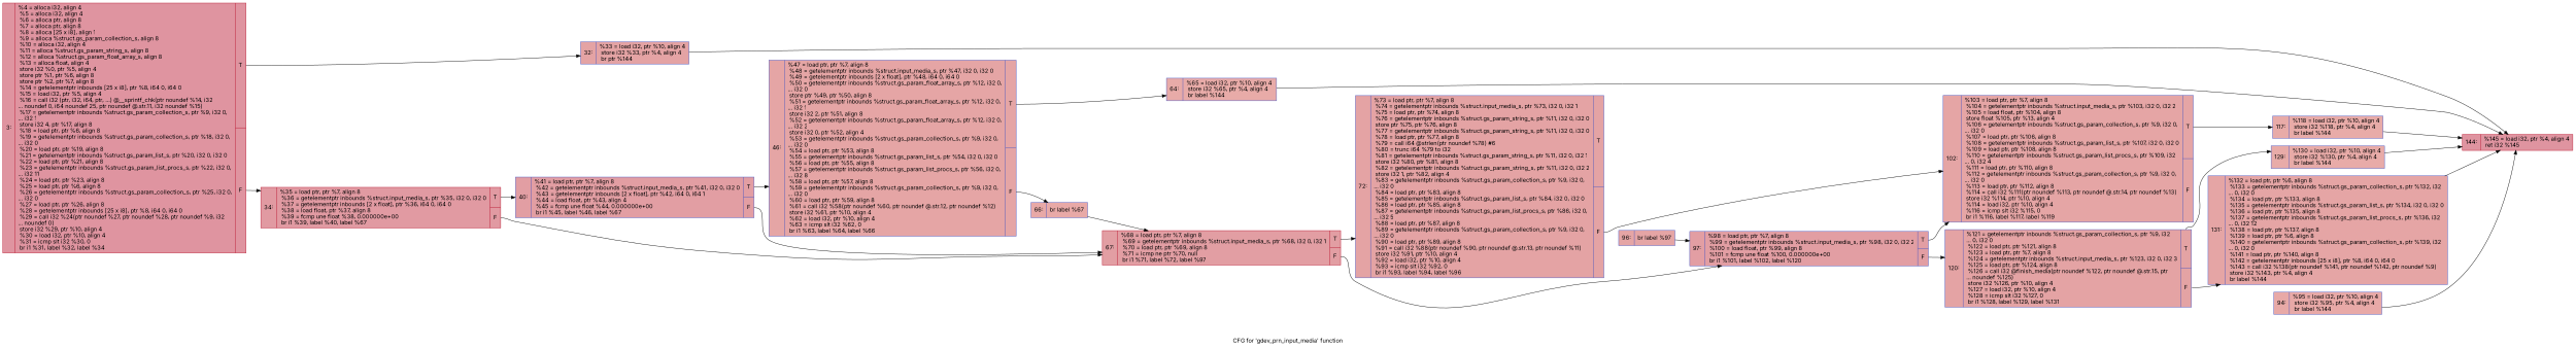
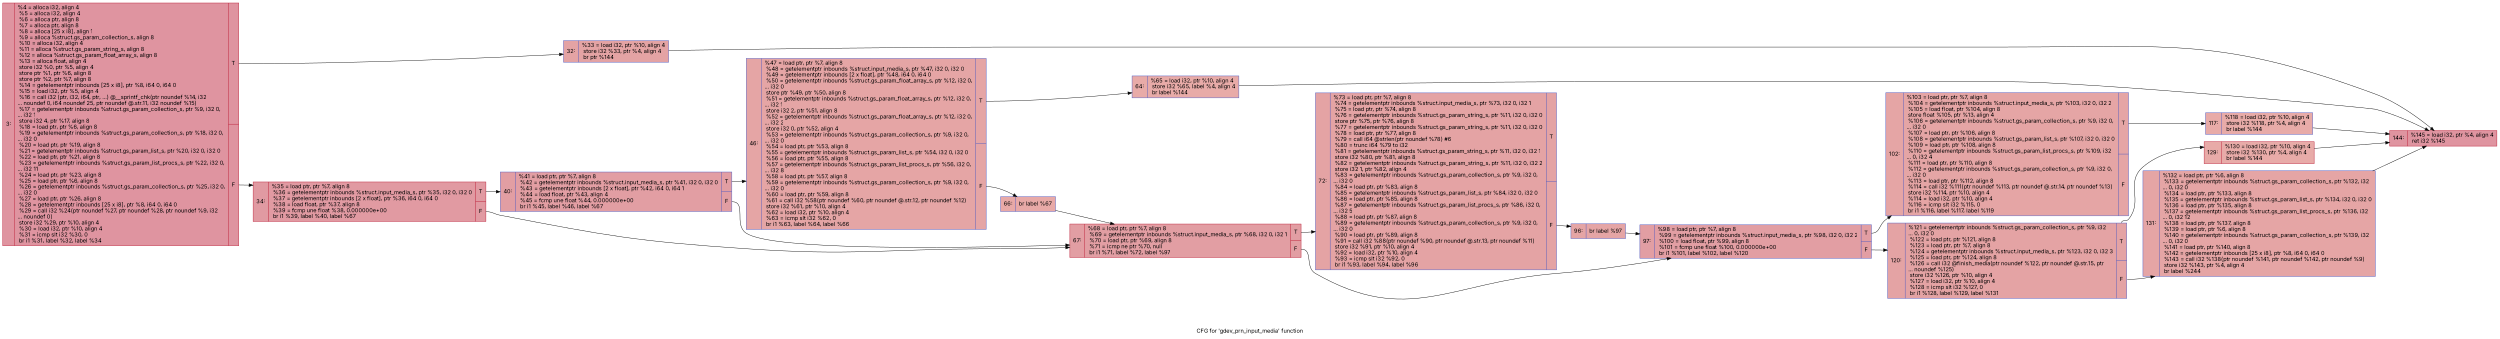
  digraph {
    fontname=Inter
    label="CFG for 'gdev_prn_input_media' function"
    rankdir=LR
    node [color="#3d50c3ff" fillcolor="#c5333470" fontname=Inter shape=record style=filled]
    edge [fontname=Inter]
    n1 [color="#b70d28ff" fillcolor="#b70d2870" label="{3:\l|  %4 = alloca i32, align 4\l  %5 = alloca i32, align 4\l  %6 = alloca ptr, align 8\l  %7 = alloca ptr, align 8\l  %8 = alloca [25 x i8], align 1\l  %9 = alloca %struct.gs_param_collection_s, align 8\l  %10 = alloca i32, align 4\l  %11 = alloca %struct.gs_param_string_s, align 8\l  %12 = alloca %struct.gs_param_float_array_s, align 8\l  %13 = alloca float, align 4\l  store i32 %0, ptr %5, align 4\l  store ptr %1, ptr %6, align 8\l  store ptr %2, ptr %7, align 8\l  %14 = getelementptr inbounds [25 x i8], ptr %8, i64 0, i64 0\l  %15 = load i32, ptr %5, align 4\l  %16 = call i32 (ptr, i32, i64, ptr, ...) @__sprintf_chk(ptr noundef %14, i32\l... noundef 0, i64 noundef 25, ptr noundef @.str.11, i32 noundef %15)\l  %17 = getelementptr inbounds %struct.gs_param_collection_s, ptr %9, i32 0,\l... i32 1\l  store i32 4, ptr %17, align 8\l  %18 = load ptr, ptr %6, align 8\l  %19 = getelementptr inbounds %struct.gs_param_collection_s, ptr %18, i32 0,\l... i32 0\l  %20 = load ptr, ptr %19, align 8\l  %21 = getelementptr inbounds %struct.gs_param_list_s, ptr %20, i32 0, i32 0\l  %22 = load ptr, ptr %21, align 8\l  %23 = getelementptr inbounds %struct.gs_param_list_procs_s, ptr %22, i32 0,\l... i32 11\l  %24 = load ptr, ptr %23, align 8\l  %25 = load ptr, ptr %6, align 8\l  %26 = getelementptr inbounds %struct.gs_param_collection_s, ptr %25, i32 0,\l... i32 0\l  %27 = load ptr, ptr %26, align 8\l  %28 = getelementptr inbounds [25 x i8], ptr %8, i64 0, i64 0\l  %29 = call i32 %24(ptr noundef %27, ptr noundef %28, ptr noundef %9, i32\l... noundef 0)\l  store i32 %29, ptr %10, align 4\l  %30 = load i32, ptr %10, align 4\l  %31 = icmp slt i32 %30, 0\l  br i1 %31, label %32, label %34\l|{<s0>T|<s1>F}}"]
    n2 [fillcolor="#c32e3170" label="{32:\l|  %33 = load i32, ptr %10, align 4\l  store i32 %33, ptr %4, align 4\l  br ptr %144\l}"]
    n3 [color="#b70d28ff" fillcolor="#bb1b2c70" label="{34:\l|  %35 = load ptr, ptr %7, align 8\l  %36 = getelementptr inbounds %struct.input_media_s, ptr %35, i32 0, i32 0\l  %37 = getelementptr inbounds [2 x float], ptr %36, i64 0, i64 0\l  %38 = load float, ptr %37, align 8\l  %39 = fcmp une float %38, 0.000000e+00\l  br i1 %39, label %40, label %67\l|{<s0>T|<s1>F}}"]
    n4 [color="#b70d28ff" fillcolor="#b70d2870" label="{144:\l|  %145 = load i32, ptr %4, align 4\l  ret i32 %145\l}"]
    n5 [fillcolor="#be242e70" label="{40:\l|  %41 = load ptr, ptr %7, align 8\l  %42 = getelementptr inbounds %struct.input_media_s, ptr %41, i32 0, i32 0\l  %43 = getelementptr inbounds [2 x float], ptr %42, i64 0, i64 1\l  %44 = load float, ptr %43, align 4\l  %45 = fcmp une float %44, 0.000000e+00\l  br i1 %45, label %46, label %67\l|{<s0>T|<s1>F}}"]
    n6 [color="#b70d28ff" fillcolor="#be242e70" label="{67:\l|  %68 = load ptr, ptr %7, align 8\l  %69 = getelementptr inbounds %struct.input_media_s, ptr %68, i32 0, i32 1\l  %70 = load ptr, ptr %69, align 8\l  %71 = icmp ne ptr %70, null\l  br i1 %71, label %72, label %97\l|{<s0>T|<s1>F}}"]
    n7 [label="{46:\l|  %47 = load ptr, ptr %7, align 8\l  %48 = getelementptr inbounds %struct.input_media_s, ptr %47, i32 0, i32 0\l  %49 = getelementptr inbounds [2 x float], ptr %48, i64 0, i64 0\l  %50 = getelementptr inbounds %struct.gs_param_float_array_s, ptr %12, i32 0,\l... i32 0\l  store ptr %49, ptr %50, align 8\l  %51 = getelementptr inbounds %struct.gs_param_float_array_s, ptr %12, i32 0,\l... i32 1\l  store i32 2, ptr %51, align 8\l  %52 = getelementptr inbounds %struct.gs_param_float_array_s, ptr %12, i32 0,\l... i32 2\l  store i32 0, ptr %52, align 4\l  %53 = getelementptr inbounds %struct.gs_param_collection_s, ptr %9, i32 0,\l... i32 0\l  %54 = load ptr, ptr %53, align 8\l  %55 = getelementptr inbounds %struct.gs_param_list_s, ptr %54, i32 0, i32 0\l  %56 = load ptr, ptr %55, align 8\l  %57 = getelementptr inbounds %struct.gs_param_list_procs_s, ptr %56, i32 0,\l... i32 8\l  %58 = load ptr, ptr %57, align 8\l  %59 = getelementptr inbounds %struct.gs_param_collection_s, ptr %9, i32 0,\l... i32 0\l  %60 = load ptr, ptr %59, align 8\l  %61 = call i32 %58(ptr noundef %60, ptr noundef @.str.12, ptr noundef %12)\l  store i32 %61, ptr %10, align 4\l  %62 = load i32, ptr %10, align 4\l  %63 = icmp slt i32 %62, 0\l  br i1 %63, label %64, label %66\l|{<s0>T|<s1>F}}"]
    n8 [fillcolor="#c32e3170" label="{72:\l|  %73 = load ptr, ptr %7, align 8\l  %74 = getelementptr inbounds %struct.input_media_s, ptr %73, i32 0, i32 1\l  %75 = load ptr, ptr %74, align 8\l  %76 = getelementptr inbounds %struct.gs_param_string_s, ptr %11, i32 0, i32 0\l  store ptr %75, ptr %76, align 8\l  %77 = getelementptr inbounds %struct.gs_param_string_s, ptr %11, i32 0, i32 0\l  %78 = load ptr, ptr %77, align 8\l  %79 = call i64 @strlen(ptr noundef %78) #6\l  %80 = trunc i64 %79 to i32\l  %81 = getelementptr inbounds %struct.gs_param_string_s, ptr %11, i32 0, i32 1\l  store i32 %80, ptr %81, align 8\l  %82 = getelementptr inbounds %struct.gs_param_string_s, ptr %11, i32 0, i32 2\l  store i32 1, ptr %82, align 4\l  %83 = getelementptr inbounds %struct.gs_param_collection_s, ptr %9, i32 0,\l... i32 0\l  %84 = load ptr, ptr %83, align 8\l  %85 = getelementptr inbounds %struct.gs_param_list_s, ptr %84, i32 0, i32 0\l  %86 = load ptr, ptr %85, align 8\l  %87 = getelementptr inbounds %struct.gs_param_list_procs_s, ptr %86, i32 0,\l... i32 5\l  %88 = load ptr, ptr %87, align 8\l  %89 = getelementptr inbounds %struct.gs_param_collection_s, ptr %9, i32 0,\l... i32 0\l  %90 = load ptr, ptr %89, align 8\l  %91 = call i32 %88(ptr noundef %90, ptr noundef @.str.13, ptr noundef %11)\l  store i32 %91, ptr %10, align 4\l  %92 = load i32, ptr %10, align 4\l  %93 = icmp slt i32 %92, 0\l  br i1 %93, label %94, label %96\l|{<s0>T|<s1>F}}"]
    n9 [fillcolor="#be242e70" label="{97:\l|  %98 = load ptr, ptr %7, align 8\l  %99 = getelementptr inbounds %struct.input_media_s, ptr %98, i32 0, i32 2\l  %100 = load float, ptr %99, align 8\l  %101 = fcmp une float %100, 0.000000e+00\l  br i1 %101, label %102, label %120\l|{<s0>T|<s1>F}}"]
-   n10 [fillcolor="#cc403a70" label="{64:\l|  %65 = load i32, ptr %10, align 4\l  store i32 %65, ptr %4, align 4\l  br label %144\l}"]
+   n10 [fillcolor="#cc403a70" label="{64:\l|  %65 = load i32, ptr %10, align 4\l  store i32 %65, label %4, align 4\l  br label %144\l}"]
    n11 [fillcolor="#ca3b3770" label="{66:\l|  br label %67\l}"]
    n12 [label="{96:\l|  br label %97\l}"]
    n13 [label="{102:\l|  %103 = load ptr, ptr %7, align 8\l  %104 = getelementptr inbounds %struct.input_media_s, ptr %103, i32 0, i32 2\l  %105 = load float, ptr %104, align 8\l  store float %105, ptr %13, align 4\l  %106 = getelementptr inbounds %struct.gs_param_collection_s, ptr %9, i32 0,\l... i32 0\l  %107 = load ptr, ptr %106, align 8\l  %108 = getelementptr inbounds %struct.gs_param_list_s, ptr %107, i32 0, i32 0\l  %109 = load ptr, ptr %108, align 8\l  %110 = getelementptr inbounds %struct.gs_param_list_procs_s, ptr %109, i32\l... 0, i32 4\l  %111 = load ptr, ptr %110, align 8\l  %112 = getelementptr inbounds %struct.gs_param_collection_s, ptr %9, i32 0,\l... i32 0\l  %113 = load ptr, ptr %112, align 8\l  %114 = call i32 %111(ptr noundef %113, ptr noundef @.str.14, ptr noundef %13)\l  store i32 %114, ptr %10, align 4\l  %114 = load i32, ptr %10, align 4\l  %116 = icmp slt i32 %115, 0\l  br i1 %116, label %117, label %119\l|{<s0>T|<s1>F}}"]
    n14 [fillcolor="#c32e3170" label="{120:\l|  %121 = getelementptr inbounds %struct.gs_param_collection_s, ptr %9, i32\l... 0, i32 0\l  %122 = load ptr, ptr %121, align 8\l  %123 = load ptr, ptr %7, align 8\l  %124 = getelementptr inbounds %struct.input_media_s, ptr %123, i32 0, i32 3\l  %125 = load ptr, ptr %124, align 8\l  %126 = call i32 @finish_media(ptr noundef %122, ptr noundef @.str.15, ptr\l... noundef %125)\l  store i32 %126, ptr %10, align 4\l  %127 = load i32, ptr %10, align 4\l  %128 = icmp slt i32 %127, 0\l  br i1 %128, label %129, label %131\l|{<s0>T|<s1>F}}"]
-   n15 [fillcolor="#ca3b3770" label="{94:\l|  %95 = load i32, ptr %10, align 4\l  store i32 %95, ptr %4, align 4\l  br label %144\l}"]
    n16 [fillcolor="#cc403a70" label="{117:\l|  %118 = load i32, ptr %10, align 4\l  store i32 %118, ptr %4, align 4\l  br label %144\l}"]
-   n17 [fillcolor="#cc403a70" label="{129:\l|  %130 = load i32, ptr %10, align 4\l  store i32 %130, ptr %4, align 4\l  br label %144\l}"]
-   n18 [label="{131:\l|  %132 = load ptr, ptr %6, align 8\l  %133 = getelementptr inbounds %struct.gs_param_collection_s, ptr %132, i32\l... 0, i32 0\l  %134 = load ptr, ptr %133, align 8\l  %135 = getelementptr inbounds %struct.gs_param_list_s, ptr %134, i32 0, i32 0\l  %136 = load ptr, ptr %135, align 8\l  %137 = getelementptr inbounds %struct.gs_param_list_procs_s, ptr %136, i32\l... 0, i32 12\l  %138 = load ptr, ptr %137, align 8\l  %139 = load ptr, ptr %6, align 8\l  %140 = getelementptr inbounds %struct.gs_param_collection_s, ptr %139, i32\l... 0, i32 0\l  %141 = load ptr, ptr %140, align 8\l  %142 = getelementptr inbounds [25 x i8], ptr %8, i64 0, i64 0\l  %143 = call i32 %138(ptr noundef %141, ptr noundef %142, ptr noundef %9)\l  store i32 %143, ptr %4, align 4\l  br label %144\l}"]
+   n17 [color="#b70d28ff" fillcolor="#cc403a70" label="{129:\l|  %130 = load i32, ptr %10, align 4\l  store i32 %130, ptr %4, align 4\l  br label %144\l}"]
+   n18 [label="{131:\l|  %132 = load ptr, ptr %6, align 8\l  %133 = getelementptr inbounds %struct.gs_param_collection_s, ptr %132, i32\l... 0, i32 0\l  %134 = load ptr, ptr %133, align 8\l  %135 = getelementptr inbounds %struct.gs_param_list_s, ptr %134, i32 0, i32 0\l  %136 = load ptr, ptr %135, align 8\l  %137 = getelementptr inbounds %struct.gs_param_list_procs_s, ptr %136, i32\l... 0, i32 12\l  %138 = load ptr, ptr %137, align 8\l  %139 = load ptr, ptr %6, align 8\l  %140 = getelementptr inbounds %struct.gs_param_collection_s, ptr %139, i32\l... 0, i32 0\l  %141 = load ptr, ptr %140, align 8\l  %142 = getelementptr inbounds [25 x i8], ptr %8, i64 0, i64 0\l  %143 = call i32 %138(ptr noundef %141, ptr noundef %142, ptr noundef %9)\l  store i32 %143, ptr %4, align 4\l  br label %244\l}"]
    n1 -> n2 [tailport=s0]
    n1 -> n3 [tailport=s1]
    n2 -> n4
    n3 -> n5 [tailport=s0]
    n3 -> n6 [tailport=s1]
    n5 -> n6 [tailport=s1]
    n5 -> n7 [tailport=s0]
    n6 -> n8 [tailport=s0]
    n6 -> n9 [tailport=s1]
    n7 -> n10 [tailport=s0]
    n7 -> n11 [tailport=s1]
-   n8 -> n13 [tailport=s1]
+   n8 -> n12 [tailport=s1]
    n9 -> n13 [tailport=s0]
    n9 -> n14 [tailport=s1]
    n10 -> n4
    n11 -> n6
    n12 -> n9
    n13 -> n16 [tailport=s0]
    n14 -> n17 [tailport=s0]
    n14 -> n18 [tailport=s1]
-   n15 -> n4
    n16 -> n4
    n17 -> n4
    n18 -> n4
  }
